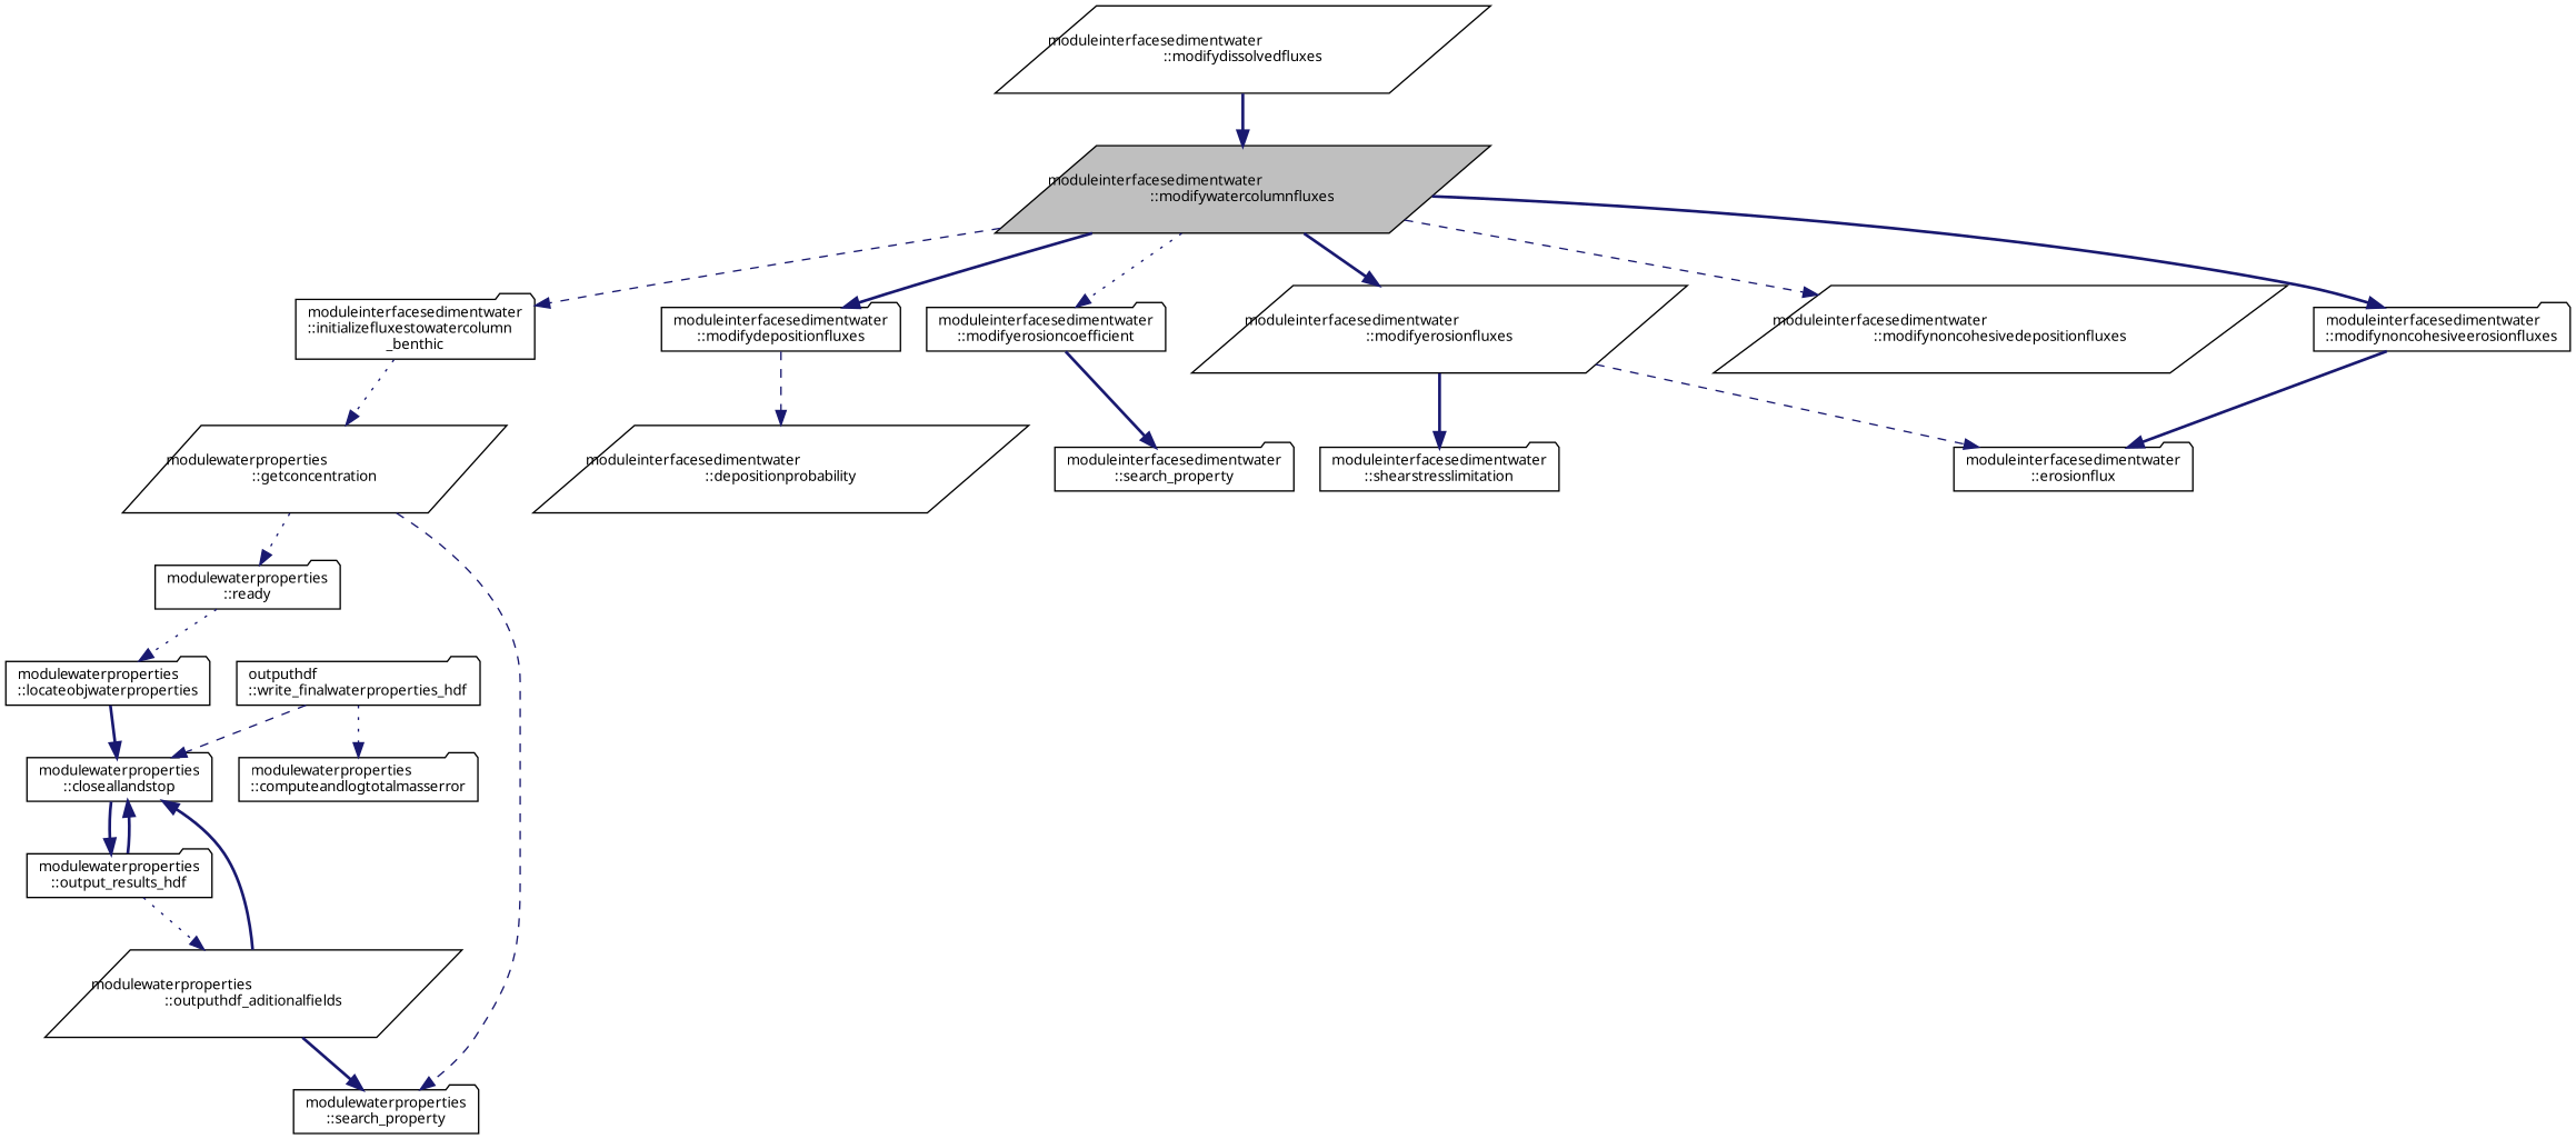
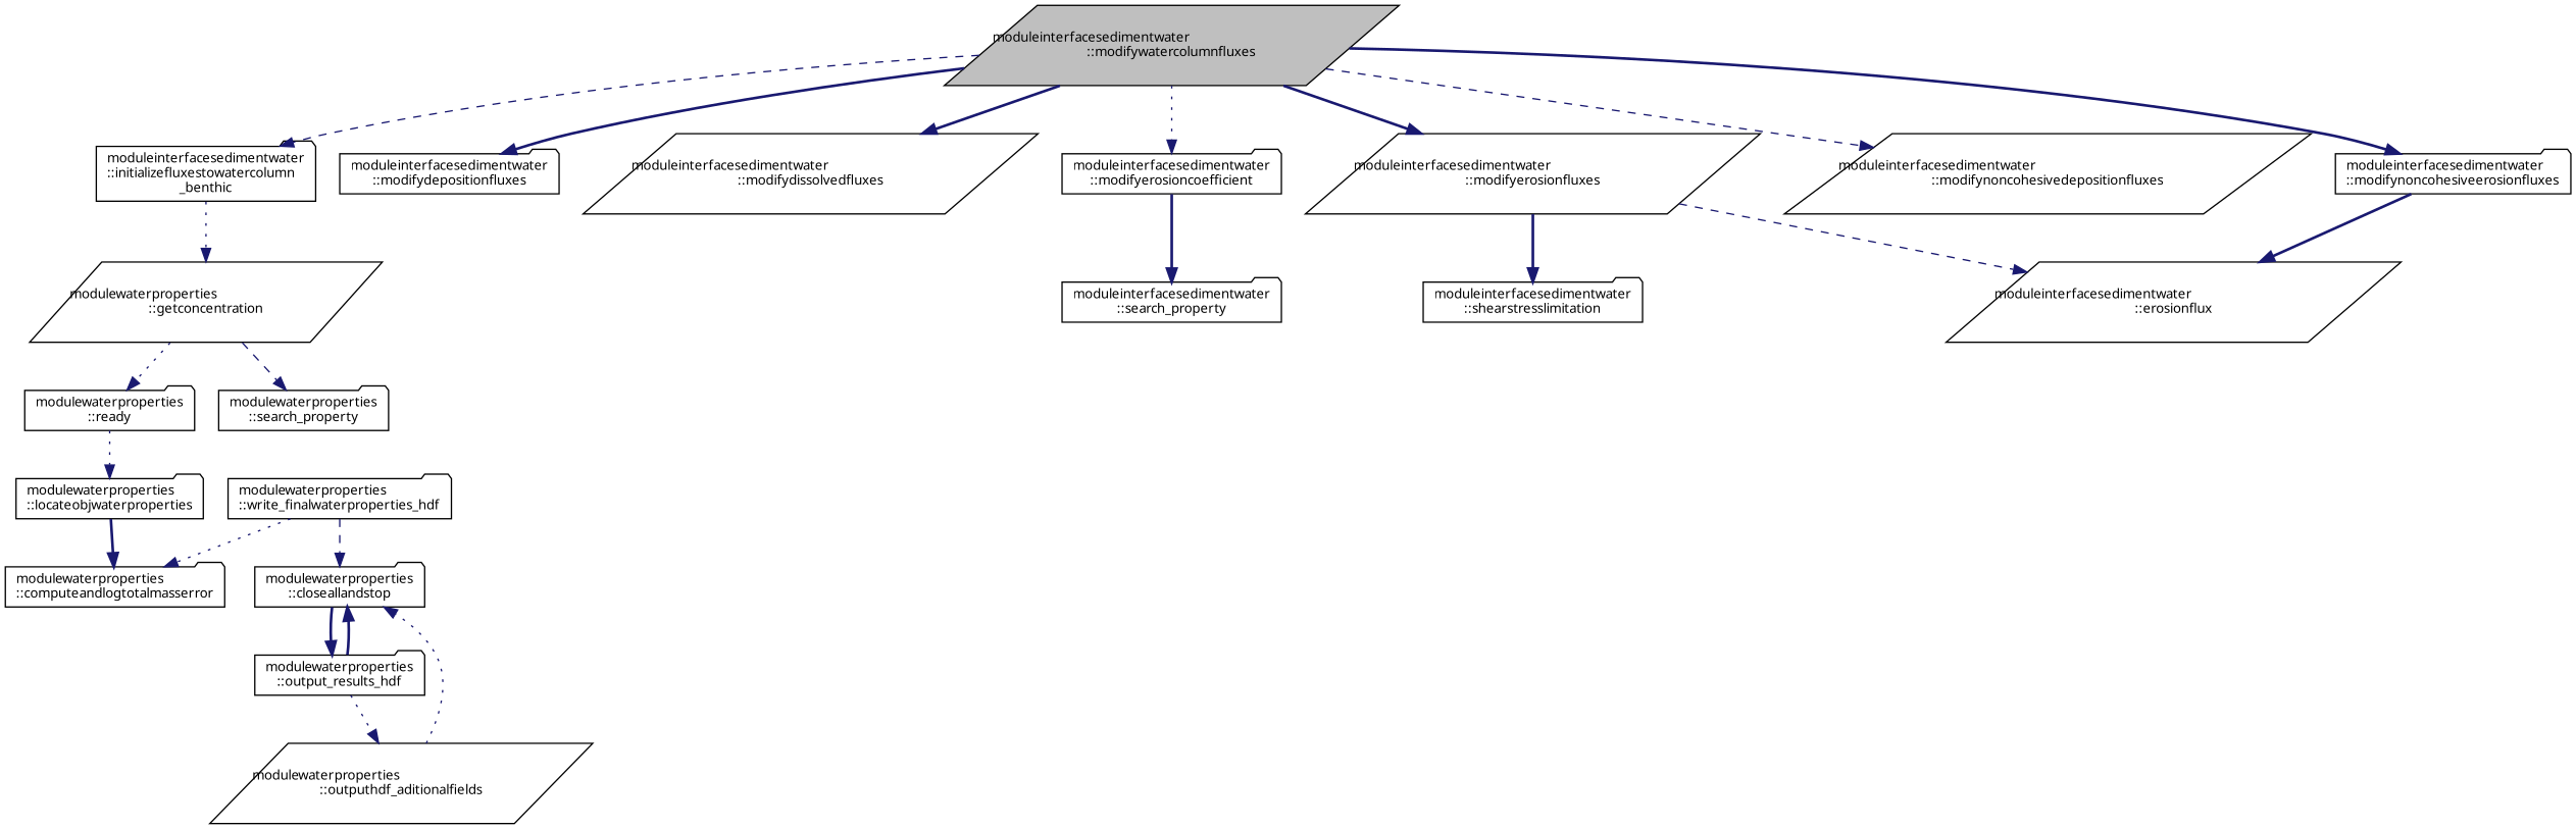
  digraph {
    fontname="Noto Sans"
    rankdir=TB
    node [color=black fillcolor=white fontname="Noto Sans" fontsize=10 shape=folder style=filled]
    edge [color=midnightblue fontname="Noto Sans" fontsize=10 labelfontname=Helvetica labelfontsize=10 style=bold]
    n1 [fillcolor=grey75 fontcolor=black height=0.2 label="moduleinterfacesedimentwater\l::modifywatercolumnfluxes" shape=parallelogram width=0.4]
    n2 [height=0.2 label="moduleinterfacesedimentwater\l::initializefluxestowatercolumn\l_benthic" width=0.4]
    n3 [height=0.2 label="moduleinterfacesedimentwater\l::modifydepositionfluxes" width=0.4]
    n4 [height=0.2 label="moduleinterfacesedimentwater\l::modifydissolvedfluxes" shape=parallelogram width=0.4]
    n5 [height=0.2 label="moduleinterfacesedimentwater\l::modifyerosioncoefficient" width=0.4]
    n6 [height=0.2 label="moduleinterfacesedimentwater\l::modifyerosionfluxes" shape=parallelogram width=0.4]
    n7 [height=0.2 label="moduleinterfacesedimentwater\l::modifynoncohesivedepositionfluxes" shape=parallelogram width=0.4]
    n8 [height=0.2 label="moduleinterfacesedimentwater\l::modifynoncohesiveerosionfluxes" width=0.4]
    n9 [height=0.2 label="modulewaterproperties\l::getconcentration" shape=parallelogram width=0.4]
-   n10 [height=0.2 label="moduleinterfacesedimentwater\l::depositionprobability" shape=parallelogram width=0.4]
    n11 [height=0.2 label="moduleinterfacesedimentwater\l::search_property" width=0.4]
-   n12 [height=0.2 label="moduleinterfacesedimentwater\l::erosionflux" width=0.4]
+   n12 [height=0.2 label="moduleinterfacesedimentwater\l::erosionflux" shape=parallelogram width=0.4]
    n13 [height=0.2 label="moduleinterfacesedimentwater\l::shearstresslimitation" width=0.4]
    n14 [height=0.2 label="modulewaterproperties\l::ready" width=0.4]
    n15 [height=0.2 label="modulewaterproperties\l::search_property" width=0.4]
    n16 [height=0.2 label="modulewaterproperties\l::locateobjwaterproperties" width=0.4]
    n17 [height=0.2 label="modulewaterproperties\l::closeallandstop" width=0.4]
    n18 [height=0.2 label="modulewaterproperties\l::output_results_hdf" width=0.4]
    n19 [height=0.2 label="modulewaterproperties\l::outputhdf_aditionalfields" shape=parallelogram width=0.4]
-   n20 [height=0.2 label="outputhdf\l::write_finalwaterproperties_hdf" width=0.4]
+   n20 [height=0.2 label="modulewaterproperties\l::write_finalwaterproperties_hdf" width=0.4]
    n21 [height=0.2 label="modulewaterproperties\l::computeandlogtotalmasserror" width=0.4]
    n1 -> n2 [style=dashed]
    n1 -> n3
-   n4 -> n1
+   n1 -> n4
    n1 -> n5 [style=dotted]
    n1 -> n6
    n1 -> n7 [style=dashed]
    n1 -> n8
    n2 -> n9 [style=dotted]
-   n3 -> n10 [style=dashed]
    n5 -> n11
    n6 -> n12 [style=dashed]
    n6 -> n13
    n8 -> n12
    n9 -> n14 [style=dotted]
    n9 -> n15 [style=dashed]
    n14 -> n16 [style=dotted]
-   n16 -> n17
+   n16 -> n21
    n17 -> n18
    n18 -> n17
    n18 -> n19 [style=dotted]
-   n19 -> n15
-   n19 -> n17
+   n19 -> n17 [style=dotted]
    n20 -> n17 [style=dashed]
    n20 -> n21 [style=dotted]
  }
